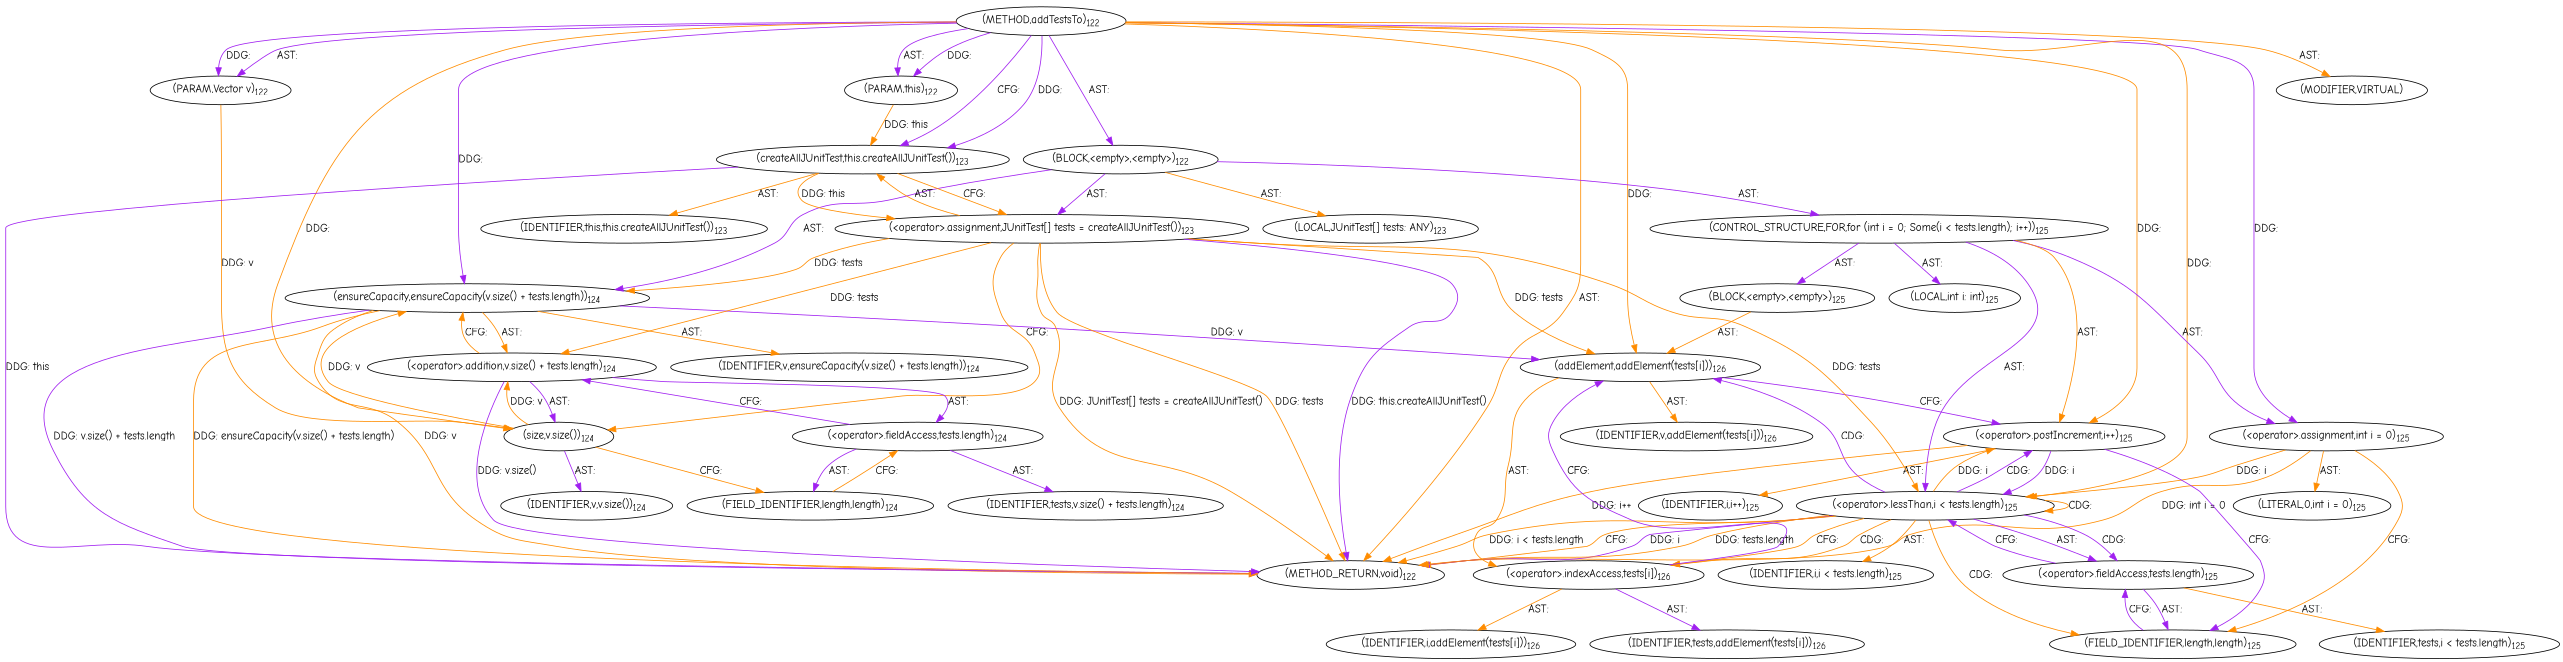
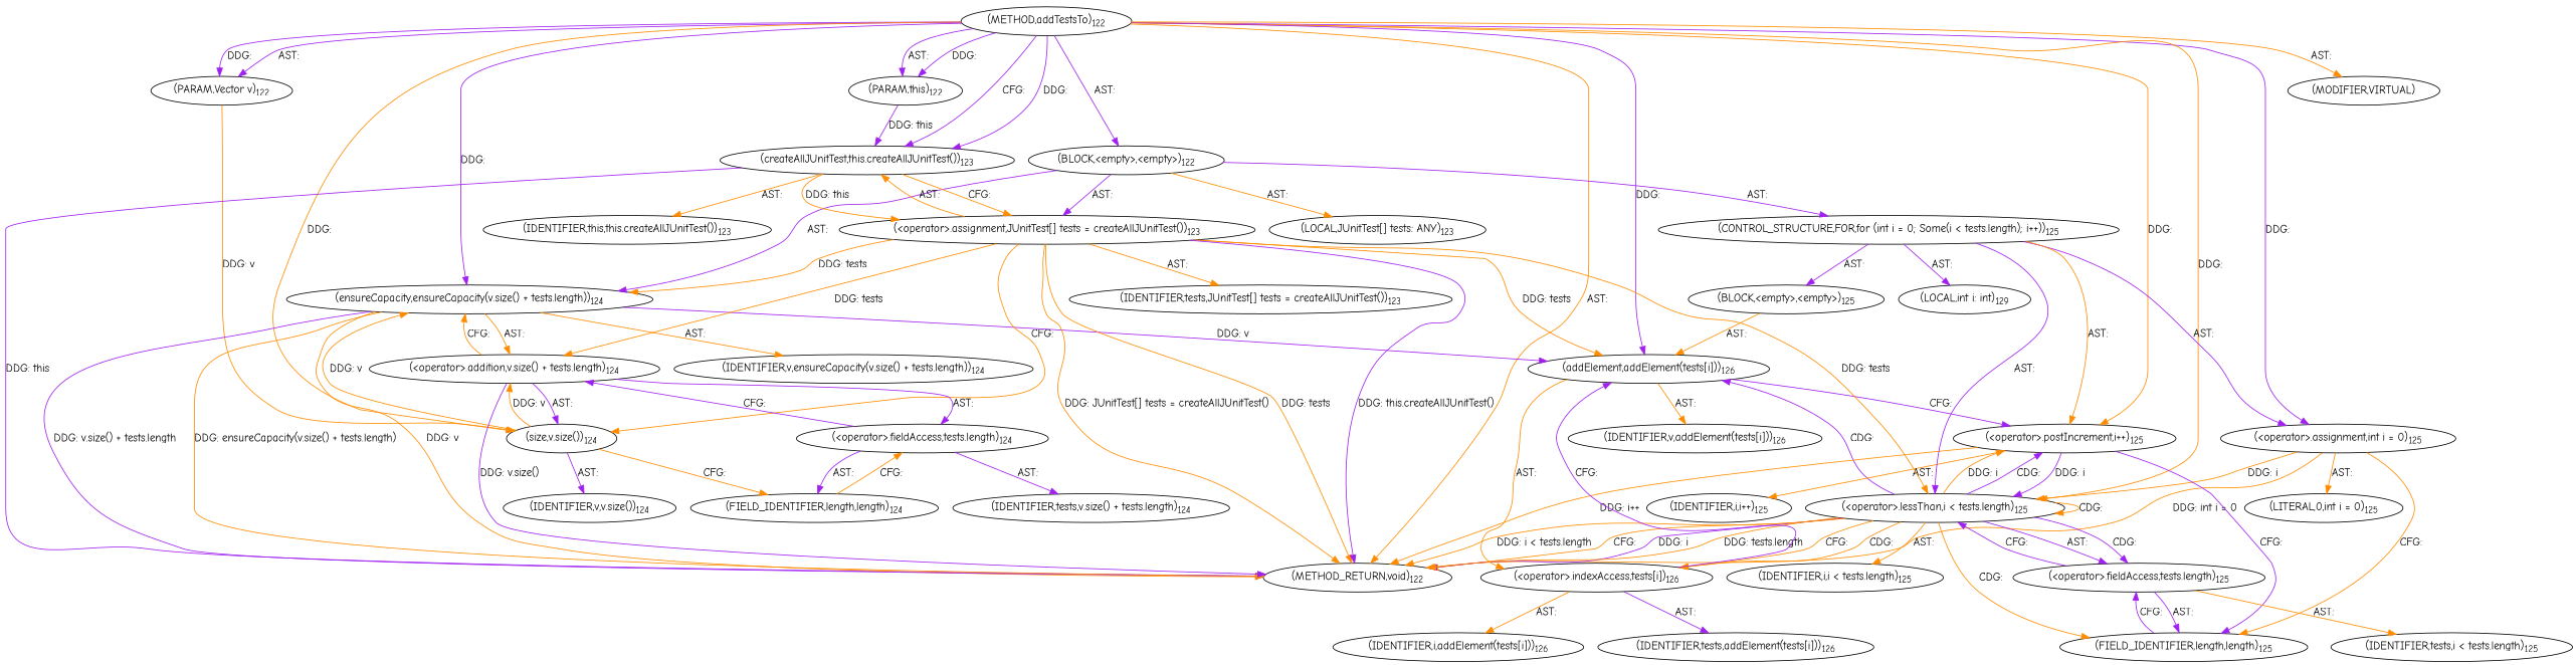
  digraph {
    fontname="Comic Neue"
    node [fontname="Comic Neue"]
    edge [color=darkorange fontname="Comic Neue"]
    n1 [label=<(METHOD,addTestsTo)<SUB>122</SUB>>]
    n2 [label=<(PARAM,this)<SUB>122</SUB>>]
    n3 [label=<(PARAM,Vector v)<SUB>122</SUB>>]
    n4 [label=<(BLOCK,&lt;empty&gt;,&lt;empty&gt;)<SUB>122</SUB>>]
    n5 [label=<(createAllJUnitTest,this.createAllJUnitTest())<SUB>123</SUB>>]
    n6 [label=<(ensureCapacity,ensureCapacity(v.size() + tests.length))<SUB>124</SUB>>]
    n7 [label=<(size,v.size())<SUB>124</SUB>>]
    n8 [label=<(&lt;operator&gt;.assignment,int i = 0)<SUB>125</SUB>>]
    n9 [label=<(&lt;operator&gt;.lessThan,i &lt; tests.length)<SUB>125</SUB>>]
    n10 [label=<(&lt;operator&gt;.postIncrement,i++)<SUB>125</SUB>>]
    n11 [label=<(addElement,addElement(tests[i]))<SUB>126</SUB>>]
    n12 [label=<(MODIFIER,VIRTUAL)>]
    n13 [label=<(METHOD_RETURN,void)<SUB>122</SUB>>]
    n14 [label=<(LOCAL,JUnitTest[] tests: ANY)<SUB>123</SUB>>]
    n15 [label=<(&lt;operator&gt;.assignment,JUnitTest[] tests = createAllJUnitTest())<SUB>123</SUB>>]
    n16 [label=<(CONTROL_STRUCTURE,FOR,for (int i = 0; Some(i &lt; tests.length); i++))<SUB>125</SUB>>]
    n17 [label=<(IDENTIFIER,this,this.createAllJUnitTest())<SUB>123</SUB>>]
    n18 [label=<(&lt;operator&gt;.addition,v.size() + tests.length)<SUB>124</SUB>>]
    n19 [label=<(IDENTIFIER,v,ensureCapacity(v.size() + tests.length))<SUB>124</SUB>>]
    n20 [label=<(IDENTIFIER,v,v.size())<SUB>124</SUB>>]
    n21 [label=<(FIELD_IDENTIFIER,length,length)<SUB>124</SUB>>]
    n22 [label=<(LITERAL,0,int i = 0)<SUB>125</SUB>>]
    n23 [label=<(FIELD_IDENTIFIER,length,length)<SUB>125</SUB>>]
    n24 [label=<(IDENTIFIER,i,i &lt; tests.length)<SUB>125</SUB>>]
    n25 [label=<(&lt;operator&gt;.fieldAccess,tests.length)<SUB>125</SUB>>]
    n26 [label=<(&lt;operator&gt;.indexAccess,tests[i])<SUB>126</SUB>>]
    n27 [label=<(IDENTIFIER,i,i++)<SUB>125</SUB>>]
    n28 [label=<(IDENTIFIER,v,addElement(tests[i]))<SUB>126</SUB>>]
-   n30 [label=<(LOCAL,int i: int)<SUB>125</SUB>>]
+   n29 [label=<(IDENTIFIER,tests,JUnitTest[] tests = createAllJUnitTest())<SUB>123</SUB>>]
+   n30 [label=<(LOCAL,int i: int)<SUB>129</SUB>>]
    n31 [label=<(BLOCK,&lt;empty&gt;,&lt;empty&gt;)<SUB>125</SUB>>]
    n32 [label=<(&lt;operator&gt;.fieldAccess,tests.length)<SUB>124</SUB>>]
    n33 [label=<(IDENTIFIER,tests,v.size() + tests.length)<SUB>124</SUB>>]
    n34 [label=<(IDENTIFIER,tests,i &lt; tests.length)<SUB>125</SUB>>]
    n35 [label=<(IDENTIFIER,tests,addElement(tests[i]))<SUB>126</SUB>>]
    n36 [label=<(IDENTIFIER,i,addElement(tests[i]))<SUB>126</SUB>>]
    n1 -> n2 [color=purple label="AST: "]
    n1 -> n2 [color=purple label="DDG: "]
    n1 -> n3 [color=purple label="AST: "]
    n1 -> n3 [color=purple label="DDG: "]
    n1 -> n4 [color=purple label="AST: "]
    n1 -> n5 [color=purple label="CFG: "]
    n1 -> n5 [color=purple label="DDG: "]
    n1 -> n6 [color=purple label="DDG: "]
    n1 -> n7 [label="DDG: "]
    n1 -> n8 [color=purple label="DDG: "]
    n1 -> n9 [label="DDG: "]
    n1 -> n10 [label="DDG: "]
-   n1 -> n11 [label="DDG: "]
+   n1 -> n11 [color=purple label="DDG: "]
    n1 -> n12 [label="AST: "]
    n1 -> n13 [label="AST: "]
-   n2 -> n5 [label="DDG: this"]
+   n2 -> n5 [color=purple label="DDG: this"]
    n3 -> n7 [label="DDG: v"]
    n4 -> n6 [color=purple label="AST: "]
    n4 -> n14 [label="AST: "]
    n4 -> n15 [color=purple label="AST: "]
    n4 -> n16 [color=purple label="AST: "]
    n5 -> n13 [color=purple label="DDG: this"]
    n5 -> n15 [label="CFG: "]
    n5 -> n15 [label="DDG: this"]
    n5 -> n17 [label="AST: "]
    n6 -> n11 [color=purple label="DDG: v"]
    n6 -> n13 [label="DDG: v"]
    n6 -> n13 [color=purple label="DDG: v.size() + tests.length"]
    n6 -> n13 [label="DDG: ensureCapacity(v.size() + tests.length)"]
    n6 -> n18 [label="AST: "]
    n6 -> n19 [label="AST: "]
    n7 -> n6 [label="DDG: v"]
    n7 -> n18 [label="DDG: v"]
    n7 -> n20 [color=purple label="AST: "]
    n7 -> n21 [label="CFG: "]
    n8 -> n9 [label="DDG: i"]
    n8 -> n13 [label="DDG: int i = 0"]
    n8 -> n22 [label="AST: "]
    n8 -> n23 [label="CFG: "]
    n9 -> n9 [label="CDG: "]
    n9 -> n10 [label="DDG: i"]
    n9 -> n10 [color=purple label="CDG: "]
    n9 -> n11 [color=purple label="CDG: "]
    n9 -> n13 [label="CFG: "]
    n9 -> n13 [color=purple label="DDG: i"]
    n9 -> n13 [label="DDG: tests.length"]
    n9 -> n13 [label="DDG: i &lt; tests.length"]
    n9 -> n23 [label="CDG: "]
    n9 -> n24 [label="AST: "]
    n9 -> n25 [color=purple label="AST: "]
    n9 -> n25 [color=purple label="CDG: "]
    n9 -> n26 [label="CFG: "]
    n9 -> n26 [label="CDG: "]
    n10 -> n9 [color=purple label="DDG: i"]
    n10 -> n13 [label="DDG: i++"]
    n10 -> n23 [color=purple label="CFG: "]
    n10 -> n27 [label="AST: "]
    n11 -> n10 [color=purple label="CFG: "]
    n11 -> n26 [label="AST: "]
    n11 -> n28 [label="AST: "]
    n15 -> n5 [label="AST: "]
    n15 -> n6 [label="DDG: tests"]
    n15 -> n7 [label="CFG: "]
    n15 -> n9 [label="DDG: tests"]
    n15 -> n11 [label="DDG: tests"]
    n15 -> n13 [label="DDG: tests"]
    n15 -> n13 [color=purple label="DDG: this.createAllJUnitTest()"]
    n15 -> n13 [label="DDG: JUnitTest[] tests = createAllJUnitTest()"]
    n15 -> n18 [label="DDG: tests"]
+   n15 -> n29 [label="AST: "]
    n16 -> n8 [color=purple label="AST: "]
    n16 -> n9 [color=purple label="AST: "]
    n16 -> n10 [label="AST: "]
    n16 -> n30 [color=purple label="AST: "]
    n16 -> n31 [color=purple label="AST: "]
    n18 -> n6 [label="CFG: "]
    n18 -> n7 [color=purple label="AST: "]
    n18 -> n13 [color=purple label="DDG: v.size()"]
    n18 -> n32 [color=purple label="AST: "]
    n21 -> n32 [label="CFG: "]
    n23 -> n25 [color=purple label="CFG: "]
    n25 -> n9 [color=purple label="CFG: "]
    n25 -> n23 [color=purple label="AST: "]
    n25 -> n34 [label="AST: "]
    n26 -> n11 [color=purple label="CFG: "]
    n26 -> n35 [color=purple label="AST: "]
    n26 -> n36 [label="AST: "]
    n31 -> n11 [label="AST: "]
    n32 -> n18 [color=purple label="CFG: "]
    n32 -> n21 [color=purple label="AST: "]
    n32 -> n33 [color=purple label="AST: "]
  }
